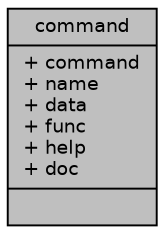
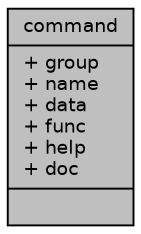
  digraph {
-   n1 [color=black fillcolor=grey75 fontcolor=black fontname=Helvetica fontsize=10 height=0.2 label="{command\n|+ command\l+ name\l+ data\l+ func\l+ help\l+ doc\l|}" shape=record style=filled width=0.4]
+   n1 [color=black fillcolor=grey75 fontcolor=black fontname=Helvetica fontsize=10 height=0.2 label="{command\n|+ group\l+ name\l+ data\l+ func\l+ help\l+ doc\l|}" shape=record style=filled width=0.4]
  }
